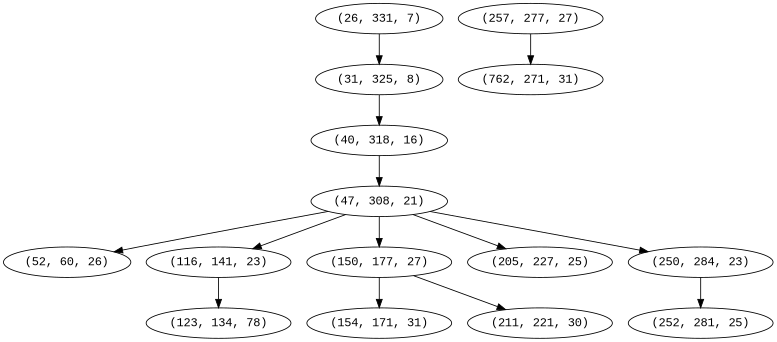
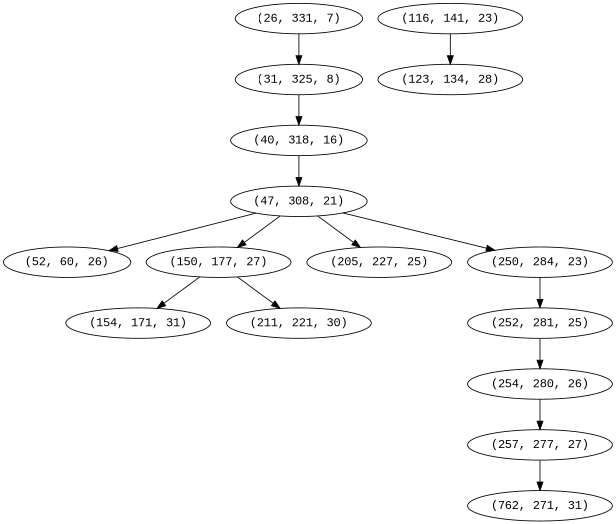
  digraph {
    fontname="Liberation Mono"
    node [fontname="Liberation Mono"]
    edge [fontname="Liberation Mono"]
    n1 [label="(31, 325, 8)"]
    "(26, 331, 7)"
    "(40, 318, 16)"
    "(47, 308, 21)"
    "(52, 60, 26)"
    "(116, 141, 23)"
    "(150, 177, 27)"
    "(205, 227, 25)"
    "(250, 284, 23)"
-   "(123, 134, 28)" [label="(123, 134, 78)"]
+   "(123, 134, 28)"
    "(154, 171, 31)"
    "(211, 221, 30)"
    "(252, 281, 25)"
+   "(254, 280, 26)"
    "(257, 277, 27)"
    n16 [label="(762, 271, 31)"]
    n1 -> "(40, 318, 16)"
    "(26, 331, 7)" -> n1
    "(40, 318, 16)" -> "(47, 308, 21)"
    "(47, 308, 21)" -> "(52, 60, 26)"
-   "(47, 308, 21)" -> "(116, 141, 23)"
    "(47, 308, 21)" -> "(150, 177, 27)"
    "(47, 308, 21)" -> "(205, 227, 25)"
    "(47, 308, 21)" -> "(250, 284, 23)"
    "(116, 141, 23)" -> "(123, 134, 28)"
    "(150, 177, 27)" -> "(154, 171, 31)"
    "(150, 177, 27)" -> "(211, 221, 30)"
    "(250, 284, 23)" -> "(252, 281, 25)"
+   "(252, 281, 25)" -> "(254, 280, 26)"
+   "(254, 280, 26)" -> "(257, 277, 27)"
    "(257, 277, 27)" -> n16
  }
